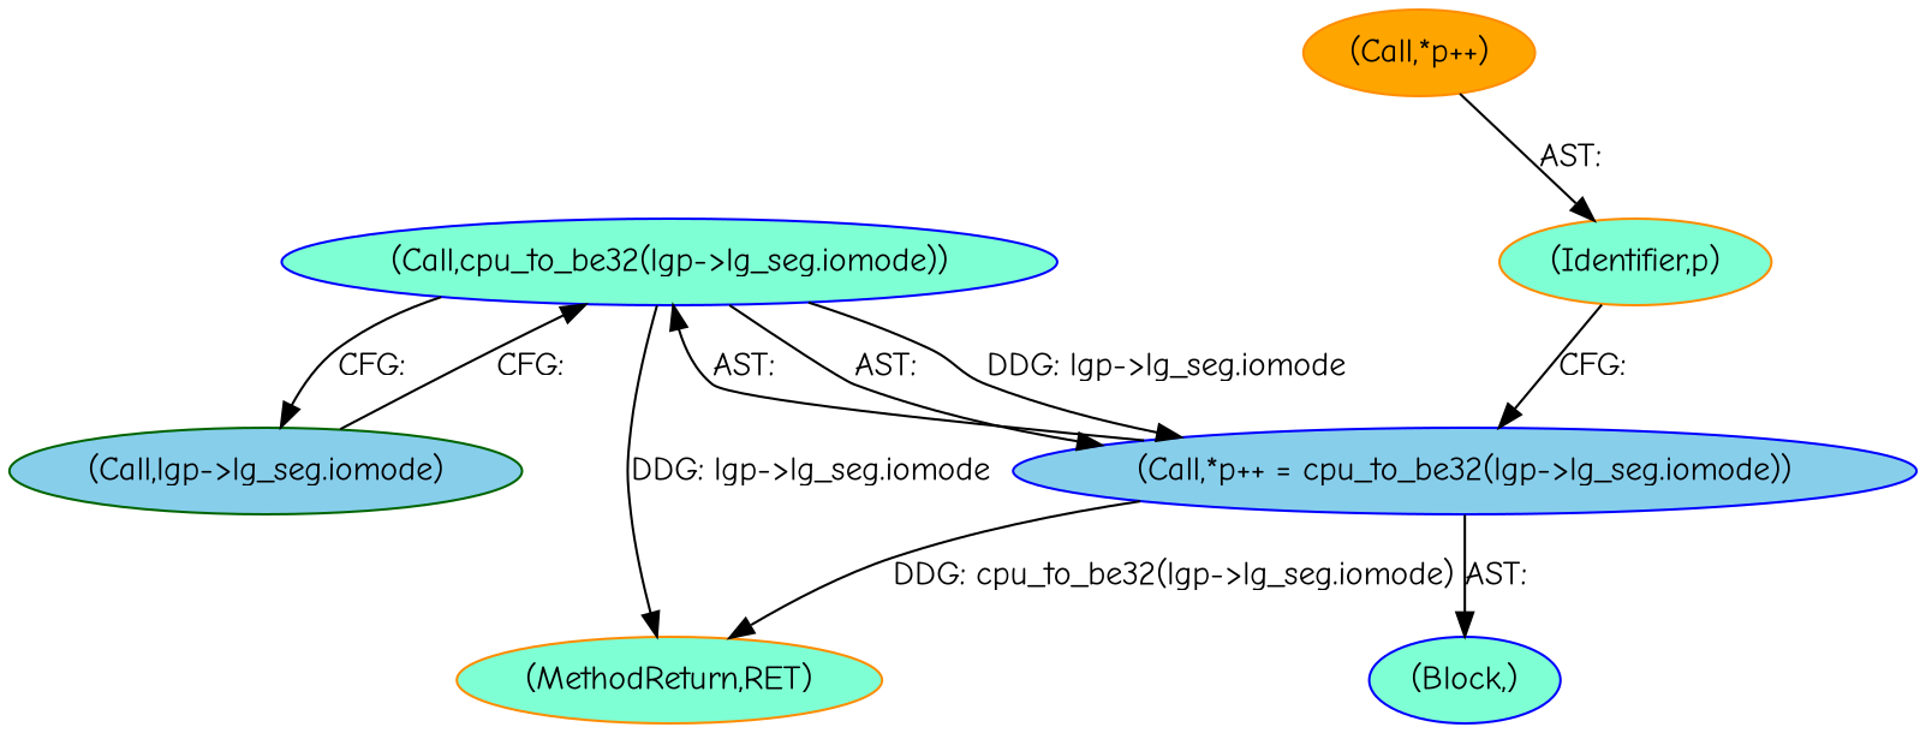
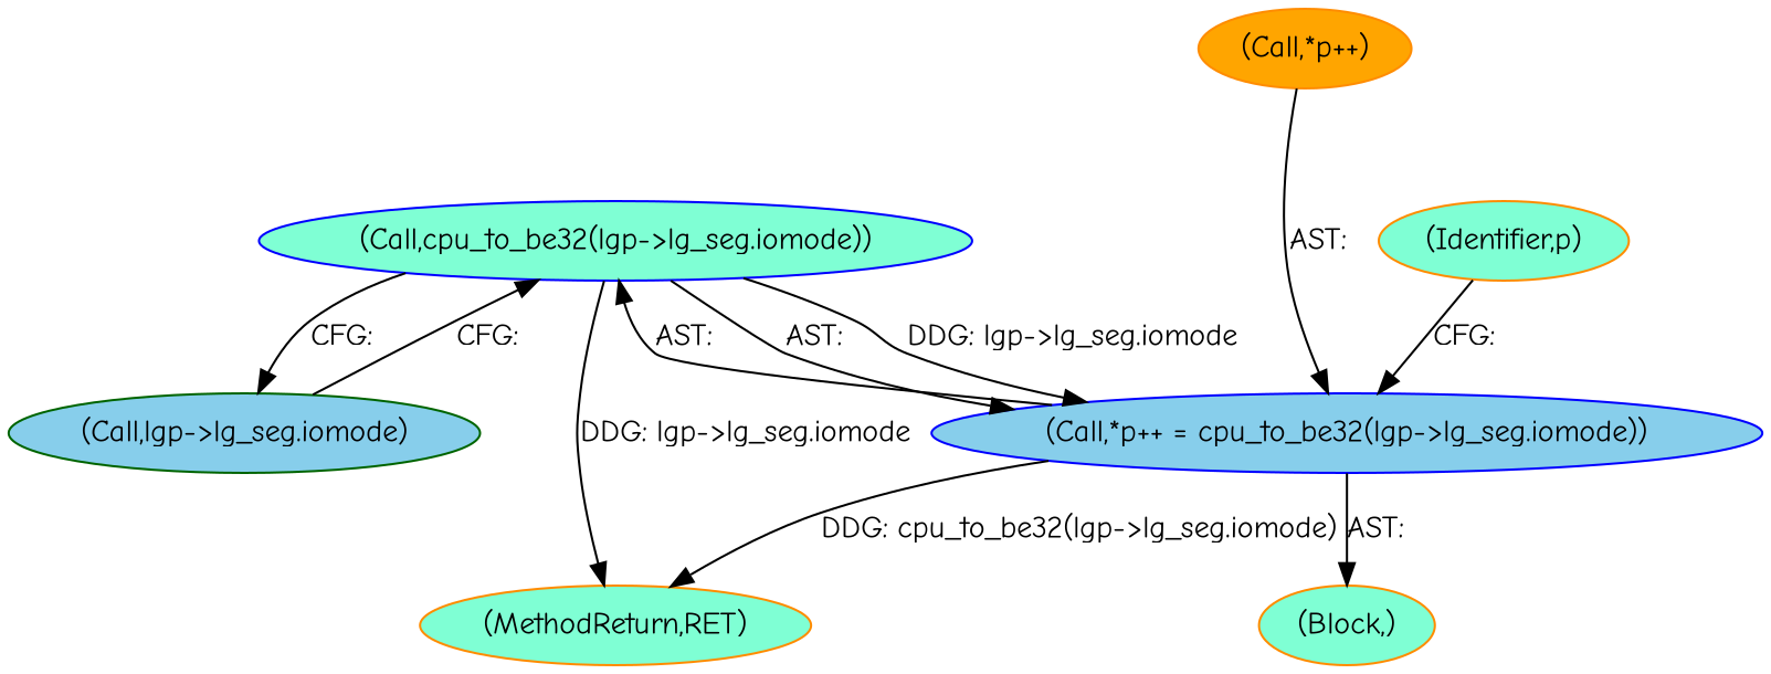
  digraph {
    fontname="Comic Neue"
    node [color=blue fillcolor=aquamarine fontname="Comic Neue" style=filled]
    edge [fontname="Comic Neue"]
    n1 [label="(Call,cpu_to_be32(lgp->lg_seg.iomode))"]
    n2 [fillcolor=skyblue label="(Call,*p++ = cpu_to_be32(lgp->lg_seg.iomode))"]
    n3 [color=darkgreen fillcolor=skyblue label="(Call,lgp->lg_seg.iomode)"]
    n4 [color=darkorange label="(MethodReturn,RET)"]
-   n5 [label="(Block,)"]
+   n5 [color=darkorange label="(Block,)"]
    n6 [color=darkorange fillcolor=orange label="(Call,*p++)"]
    n7 [color=darkorange label="(Identifier,p)"]
    n1 -> n2 [label="AST: "]
    n1 -> n2 [label="DDG: lgp->lg_seg.iomode"]
    n1 -> n3 [label="CFG: "]
    n1 -> n4 [label="DDG: lgp->lg_seg.iomode"]
    n2 -> n1 [label="AST: "]
    n2 -> n4 [label="DDG: cpu_to_be32(lgp->lg_seg.iomode)"]
    n2 -> n5 [label="AST: "]
    n3 -> n1 [label="CFG: "]
-   n6 -> n7 [label="AST: "]
+   n6 -> n2 [label="AST: "]
    n7 -> n2 [label="CFG: "]
  }
